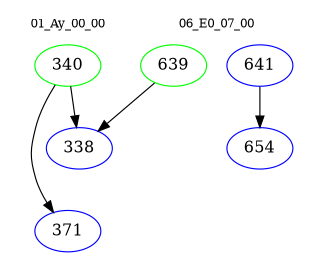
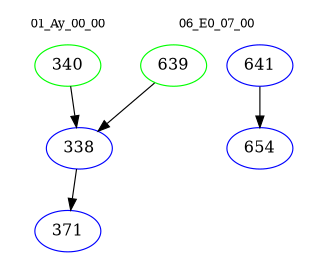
  digraph {
    node [color=blue]
    edge [color=black]
    n1 [color=green label=340]
    n2 [label=338]
    n3 [label=371]
    n4 [color=green label=639]
    n5 [label=641]
    n6 [label=654]
    subgraph cluster_1 {
      color=white
      fontsize=10
      label="01_Ay_00_00"
      n1
      n2
      n3
    }
    subgraph cluster_2 {
      color=white
      fontsize=10
      label="06_E0_07_00"
      n4
      n5
      n6
    }
    n1 -> n2
-   n1 -> n3
+   n2 -> n3
    n4 -> n2
    n5 -> n6
  }
